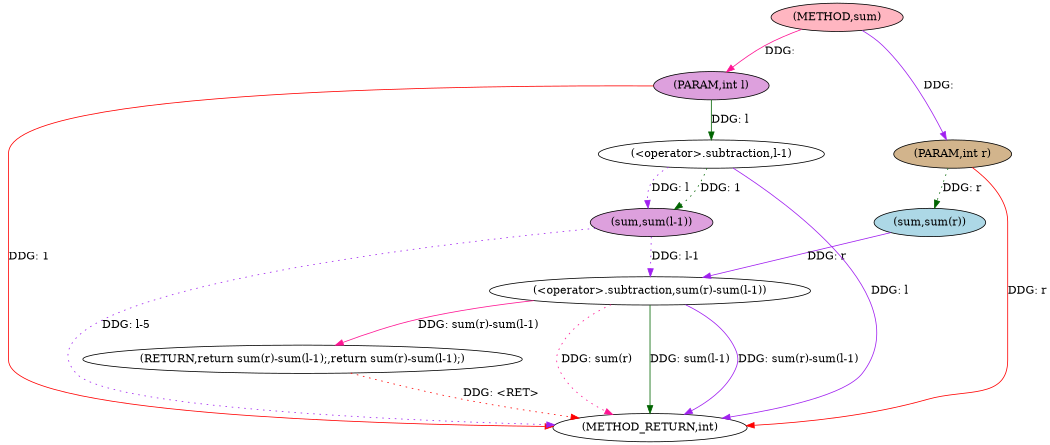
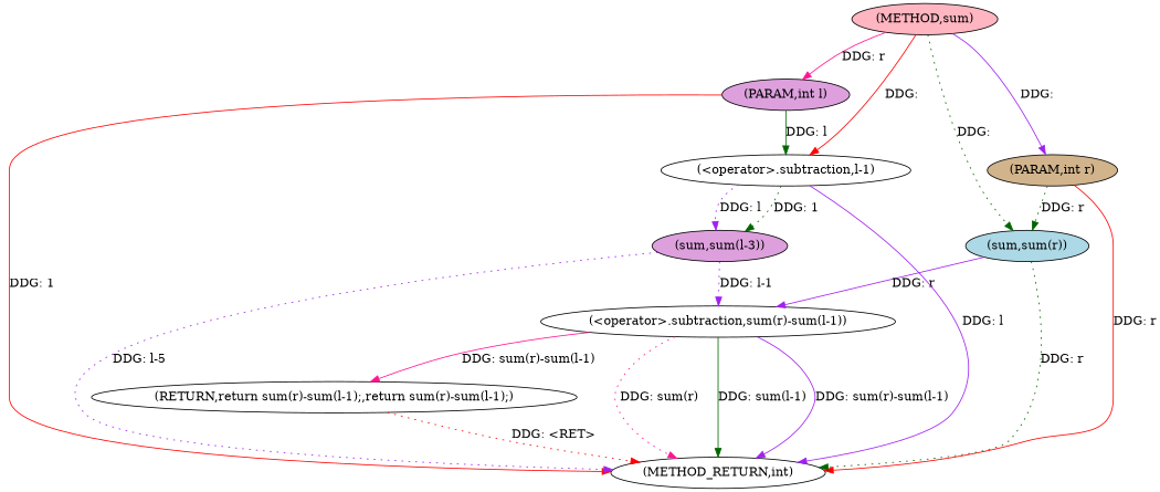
  digraph {
    node [fillcolor=white style=filled]
    edge [color=purple style=solid]
    n1 [fillcolor=lightpink label="(METHOD,sum)"]
    n2 [fillcolor=plum label="(PARAM,int l)"]
    n3 [fillcolor=tan label="(PARAM,int r)"]
    n4 [fillcolor=lightblue label="(sum,sum(r))"]
    n5 [label="(<operator>.subtraction,l-1)"]
    n6 [label="(METHOD_RETURN,int)"]
    n7 [label="(<operator>.subtraction,sum(r)-sum(l-1))"]
-   n8 [fillcolor=plum label="(sum,sum(l-1))"]
+   n8 [fillcolor=plum label="(sum,sum(l-3))"]
    n9 [label="(RETURN,return sum(r)-sum(l-1);,return sum(r)-sum(l-1);)"]
-   n1 -> n2 [color=deeppink label="DDG: "]
+   n1 -> n2 [color=deeppink label="DDG: r"]
    n1 -> n3 [label="DDG: "]
+   n1 -> n4 [color=darkgreen label="DDG: " style=dotted]
+   n1 -> n5 [color=red label="DDG: "]
    n2 -> n5 [color=darkgreen label="DDG: l"]
    n2 -> n6 [color=red label="DDG: 1"]
    n3 -> n4 [color=darkgreen label="DDG: r" style=dotted]
    n3 -> n6 [color=red label="DDG: r"]
+   n4 -> n6 [color=darkgreen label="DDG: r" style=dotted]
    n4 -> n7 [label="DDG: r"]
    n5 -> n6 [label="DDG: l"]
    n5 -> n8 [color=darkgreen label="DDG: 1" style=dotted]
    n5 -> n8 [label="DDG: l" style=dotted]
    n7 -> n6 [color=deeppink label="DDG: sum(r)" style=dotted]
    n7 -> n6 [color=darkgreen label="DDG: sum(l-1)"]
    n7 -> n6 [label="DDG: sum(r)-sum(l-1)"]
    n7 -> n9 [color=deeppink label="DDG: sum(r)-sum(l-1)"]
    n8 -> n6 [label="DDG: l-5" style=dotted]
    n8 -> n7 [label="DDG: l-1" style=dotted]
    n9 -> n6 [color=red label="DDG: <RET>" style=dotted]
  }
